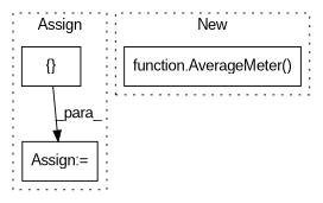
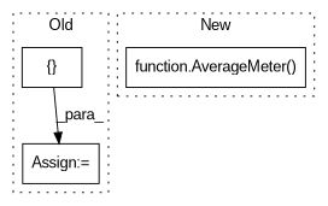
  digraph {
    fontname="Liberation Sans"
    node [shape=box fontname="Liberation Sans"]
    n1 [a=95 l="2,1" label="{}" s="13339,13340"]
    n2 [a=68 l=3 label="Assign:=" s=13336]
    n3 [a=75 l=14 label="function.AverageMeter()" s=14631]
    subgraph cluster_1 {
-     label=Assign
+     label=Old
      style=dotted
      n1
      n2
    }
    subgraph cluster_2 {
      label=New
      style=dotted
      n3
    }
    n1 -> n2 [label=_para_ fontname="Liberation Sans"]
  }
